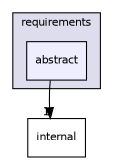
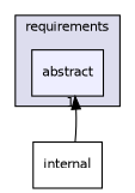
  digraph {
    compound=true
    node [fontname=Helvetica fontsize=10 shape=box]
    n1 [fillcolor="#eeeeff" label=abstract pencolor=black style=filled]
    n2 [label=internal]
    subgraph cluster_1 {
      bgcolor="#ddddee"
      fontname=Helvetica
      fontsize=10
      label=requirements
      pencolor=black
      n1
    }
-   n1 -> n2 [headlabel=1 labeldistance=1.5 labelfontname=Helvetica labelfontsize=10]
+   n2 -> n1 [headlabel=1 labeldistance=1.5 labelfontname=Helvetica labelfontsize=10]
  }
